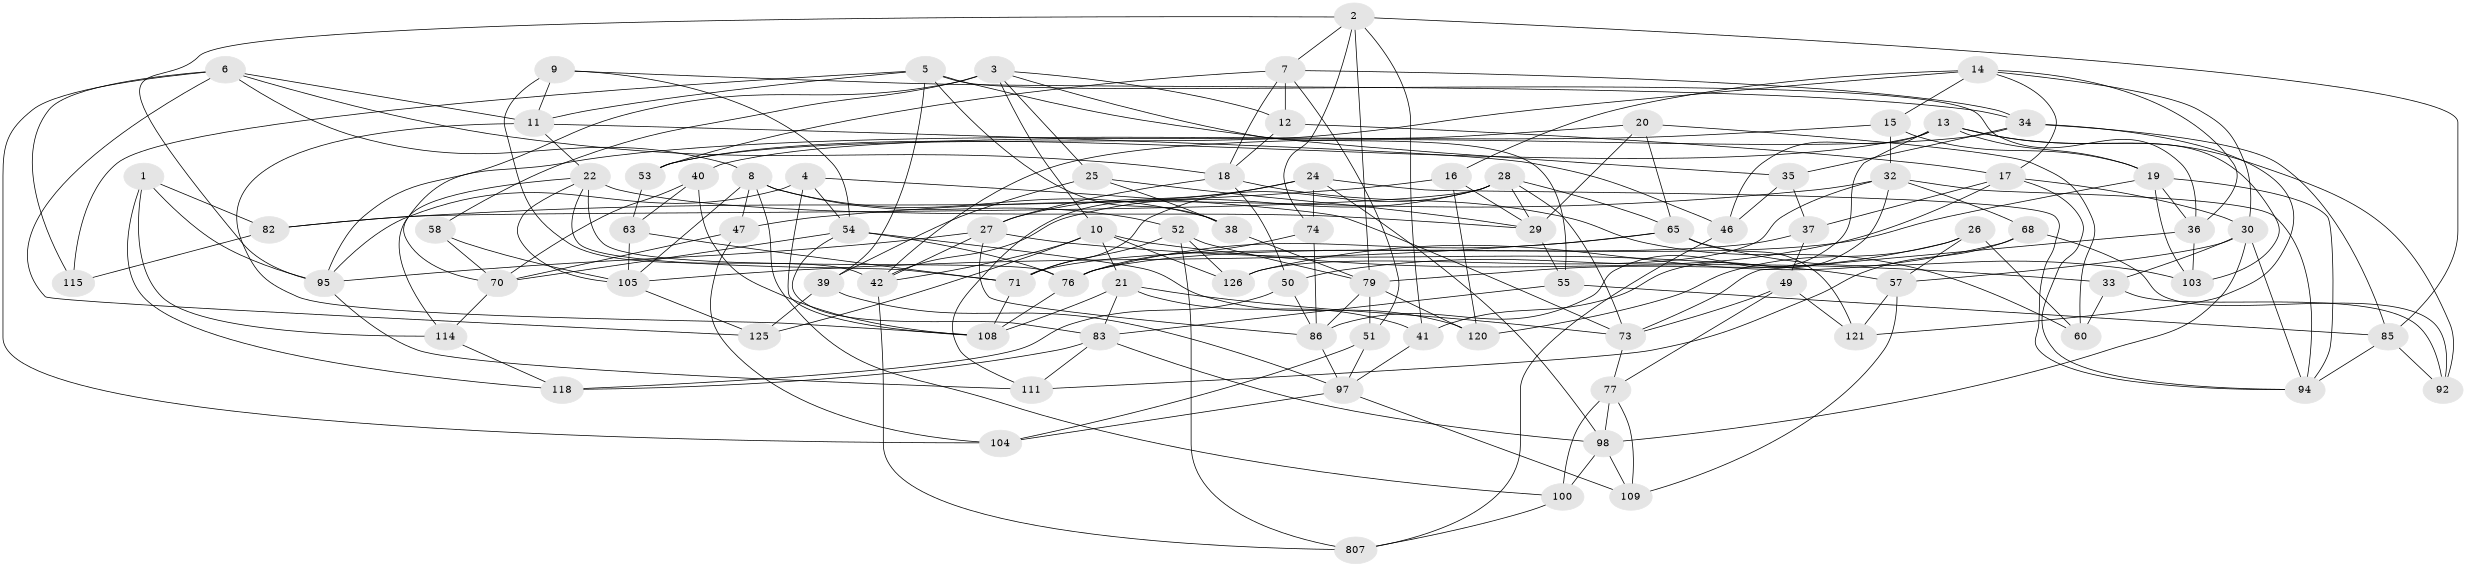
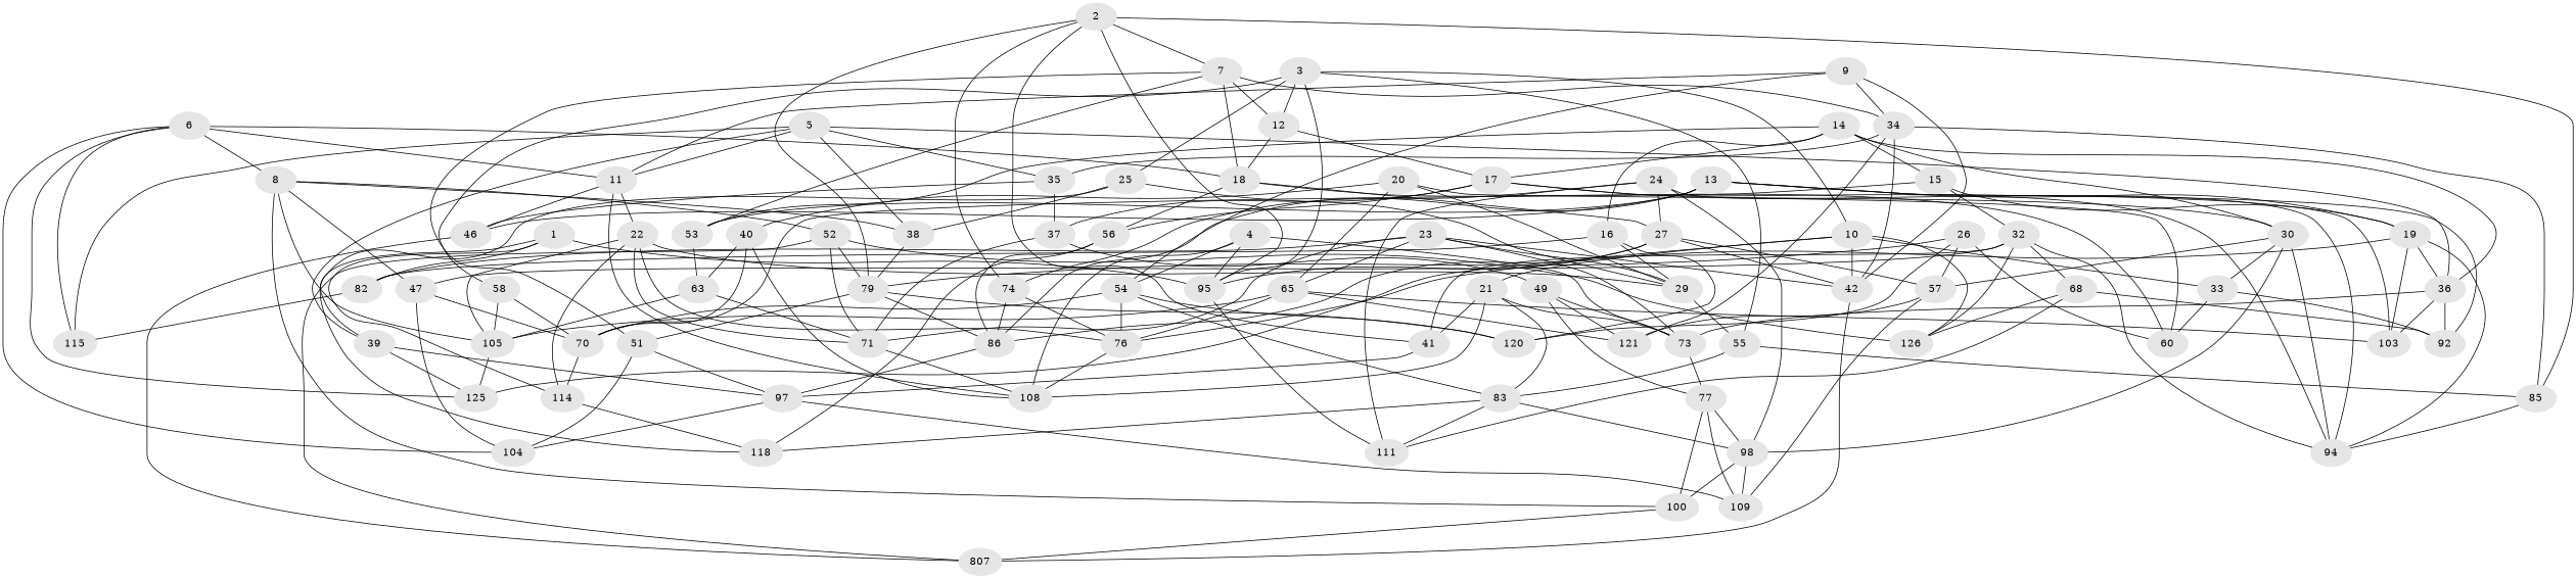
  graph {
    node [color=gray90 style=filled]
    1
    82
    95 [super="+123"]
    114
    118
    115
    111
    2 [super="+129"]
    7 [super="+101"]
    41
    74
    79 [super="+127"]
    85
    12
    18 [super="+93"]
    34 [super="+133"]
    53 [super="+91"]
    n18 [label=51]
    97 [super="+124"]
    86 [super="+110"]
    76 [super="+132"]
    120
    94 [super="+99"]
    3 [super="+31"]
    25
    55
    58
    10 [super="+51"]
    17 [super="+43"]
    24 [super="+59"]
    27 [super="+130"]
    98 [super="+102"]
    38
    39
    29 [super="+90"]
    83 [super="+87"]
    105 [super="+131"]
    70 [super="+116"]
    54 [super="+96"]
    4
    73 [super="+112"]
    108 [super="+113"]
    77 [super="+80"]
    5 [super="+75"]
    11 [super="+66"]
    35
    36 [super="+62"]
    22 [super="+78"]
    46
    37 [super="+106"]
    92
    103
    125
    6 [super="+67"]
    8 [super="+61"]
    104
    47
    52 [super="+88"]
    100 [super="+122"]
-   50
+   50 [label=56]
    60
    42 [super="+72"]
    121
    63
    126
    71 [super="+89"]
    n67 [label=807]
    9
    21 [super="+69"]
    33
    30 [super="+48"]
    13 [super="+45"]
    19 [super="+128"]
    14 [super="+28"]
    15
    16
    32 [super="+44"]
    57 [super="+64"]
    68
    49
    20
    40
    65 [super="+84"]
-   23 [super="+56" label=28]
+   23 [super="+56"]
    109
    26
    1 -- 82
    1 -- 95
    1 -- 114
    1 -- 118
    82 -- 115
    95 -- 111
    114 -- 118
    2 -- 95
    2 -- 7
    2 -- 41
    2 -- 74
    2 -- 79
    2 -- 85
    7 -- 12
    7 -- 18
    7 -- 34
    7 -- 53
    7 -- n18
    41 -- 97
    74 -- 86
    74 -- 76
    79 -- n18
    79 -- 86
    79 -- 120
    85 -- 94
    12 -- 18
    12 -- 17
    18 -- 27
    18 -- 50
    18 -- 60
    34 -- 85
    34 -- 35
    34 -- 42
    34 -- 121
    53 -- 63
    n18 -- 97
    n18 -- 104
    97 -- 104
    97 -- 109
    86 -- 97
    76 -- 108
    3 -- 95
    3 -- 12
    3 -- 25
    3 -- 55
    3 -- 58
    3 -- 10
    25 -- 38
    25 -- 39
    25 -- 29
    55 -- 85
    55 -- 83
    58 -- 105
    58 -- 70
    10 -- 125
    10 -- 42
    10 -- 126
    10 -- 21 [weight=2]
    10 -- 33
    17 -- 94
    17 -- 37
    17 -- 50
    17 -- 30
    24 -- 111
    24 -- 74
    24 -- 94
    24 -- 27
    24 -- 98
    27 -- 95
    27 -- 86
    27 -- 42
    27 -- 57
    98 -- 100
    98 -- 109
    38 -- 79
    39 -- 97
    39 -- 125
    29 -- 55
    83 -- 118
    83 -- 111
    83 -- 98
    105 -- 125
    70 -- 114
    54 -- 76
    54 -- 120
    54 -- 83
    54 -- 70
    4 -- 95
    4 -- 54
    4 -- 73
    4 -- 108
    73 -- 77
    77 -- 98
    77 -- 100 [weight=2]
    77 -- 109
    5 -- 115
    5 -- 38
    5 -- 39
    5 -- 11
    5 -- 35
    5 -- 36
    11 -- 108
    11 -- 22
    11 -- 46
    35 -- 46
    35 -- 37
    36 -- 73
-   85 -- 92
+   36 -- 92
    36 -- 103
    22 -- 114
    22 -- 76
    22 -- 29
    22 -- 105
    22 -- 71
    46 -- n67
    37 -- 71
    37 -- 49
    6 -- 115
    6 -- 18
    6 -- 11
    6 -- 125
    6 -- 8
    6 -- 104
    8 -- 38
    8 -- 105
    8 -- 47
    8 -- 52
    8 -- 100
    47 -- 70
    47 -- 104
    52 -- 79
    52 -- 126
    52 -- 71
    52 -- n67
    100 -- n67
    50 -- 118
    50 -- 86
    42 -- n67
    63 -- 105
    63 -- 71
    71 -- 108
    9 -- 34
    9 -- 54
    9 -- 11
    9 -- 42
    21 -- 41
    21 -- 83
    21 -- 73
    21 -- 108
    33 -- 92
    33 -- 60
    30 -- 94
    30 -- 98
    30 -- 33
    30 -- 57
    13 -- 53
    13 -- 86
    13 -- 46
    13 -- 92
    13 -- 103
    13 -- 19
    19 -- 76
    19 -- 94
    19 -- 36
    19 -- 103
    14 -- 53
    14 -- 17
    14 -- 36
    14 -- 30
    14 -- 15
    14 -- 16
    15 -- 70
    15 -- 19
    15 -- 32
    16 -- 82
    16 -- 120
    16 -- 29
    32 -- 41
    32 -- 94
    32 -- 47
    32 -- 126
    32 -- 68
    57 -- 121
    57 -- 109
    68 -- 111
    68 -- 92
    68 -- 126
    49 -- 73
    49 -- 77
    49 -- 121
    20 -- 29
    20 -- 60
    20 -- 40
    20 -- 65
    40 -- 70
    40 -- 108
    40 -- 63
    65 -- 76
    65 -- 105
    65 -- 103
    65 -- 121
    23 -- 82
    23 -- 29
    23 -- 73
    23 -- 42
    23 -- 71
    23 -- 65
    26 -- 79
    26 -- 120
    26 -- 60
    26 -- 57
  }
